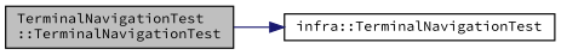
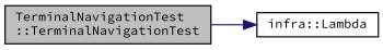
  digraph {
    rankdir=LR
    fontname="Source Code Pro"
    node [color=black fontname="Source Code Pro" fontsize=10 shape=record style=filled]
    n1 [fillcolor=grey75 fontcolor=black height=0.2 label="TerminalNavigationTest\l::TerminalNavigationTest" width=0.4]
-   n2 [fillcolor=white height=0.2 label="infra::TerminalNavigationTest" width=0.4]
+   n2 [fillcolor=white height=0.2 label="infra::Lambda" width=0.4]
    n1 -> n2 [color=midnightblue fontname="Source Code Pro" fontsize=10 labelfontname=Helvetica labelfontsize=10 style=solid]
  }
